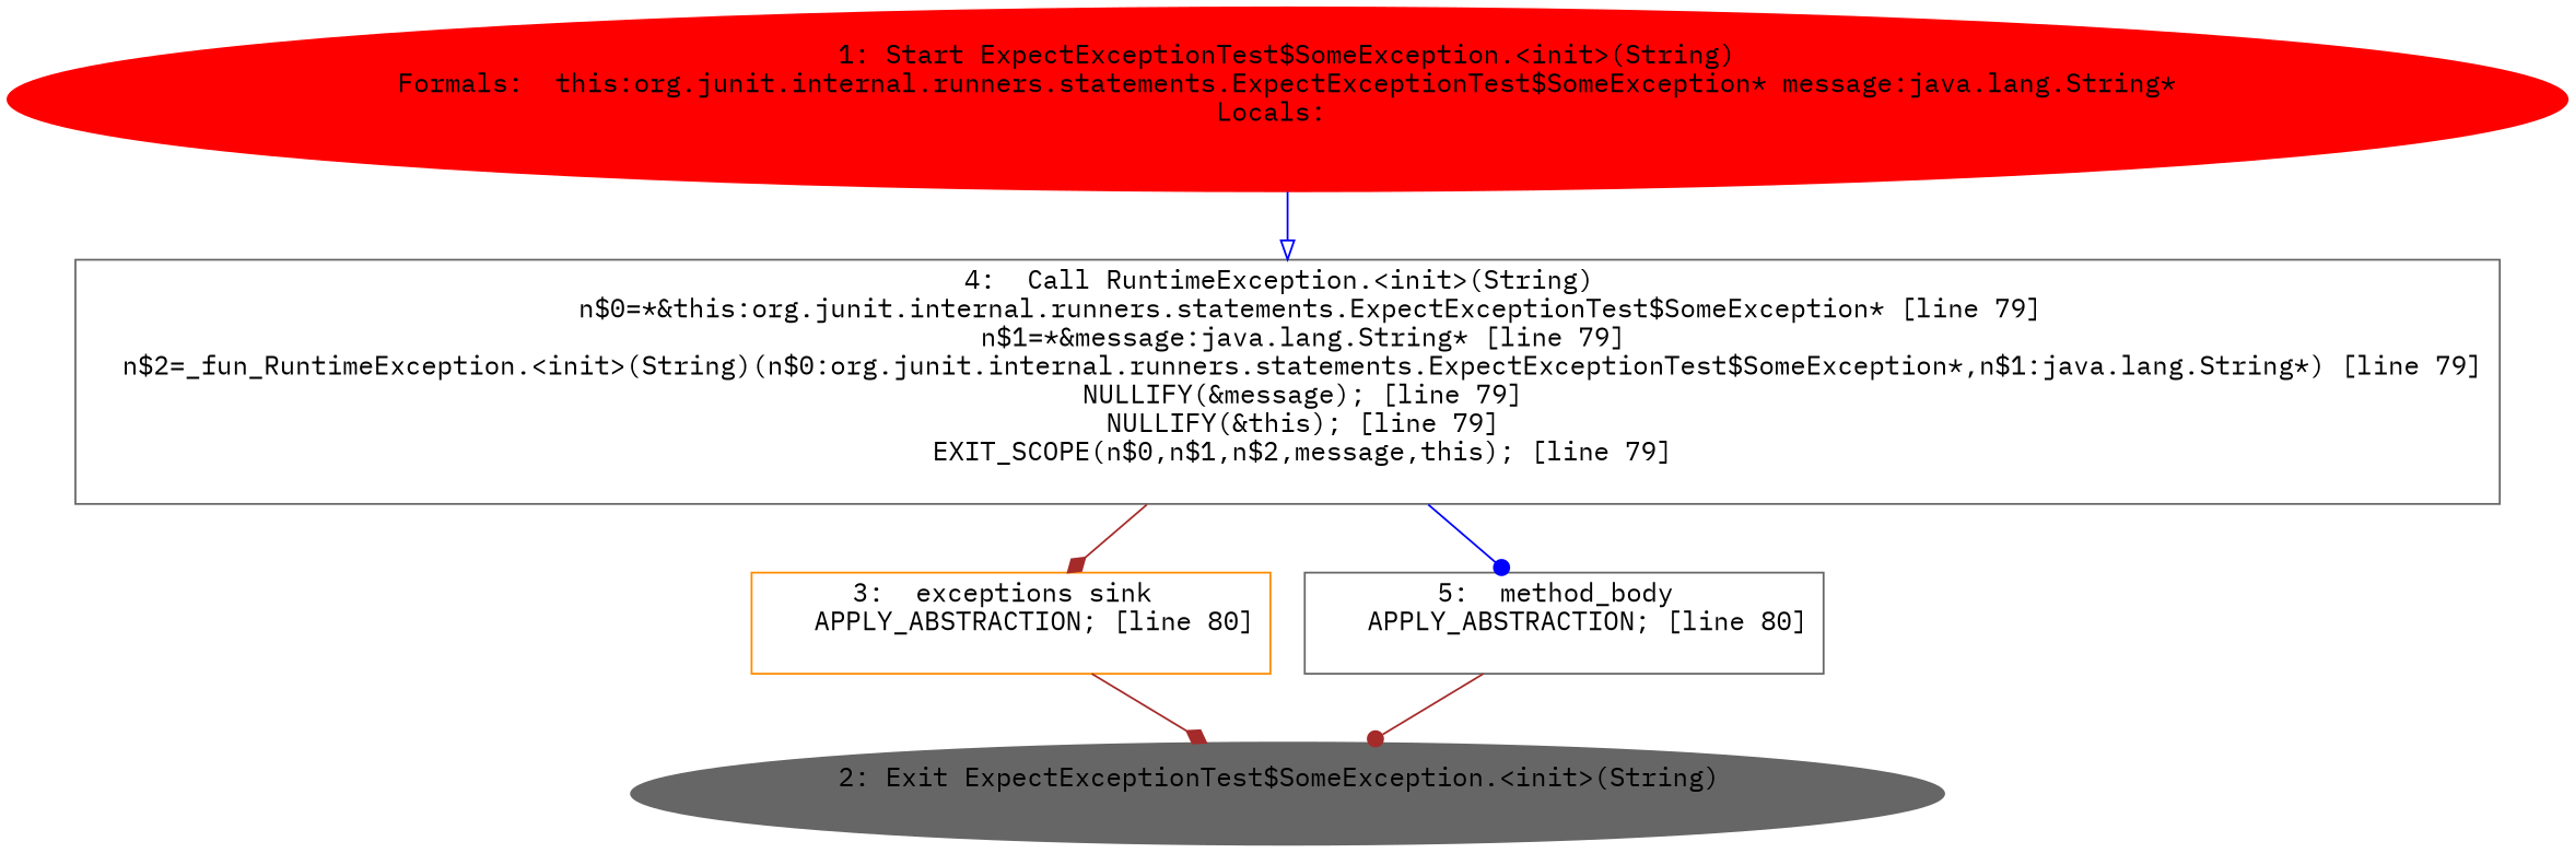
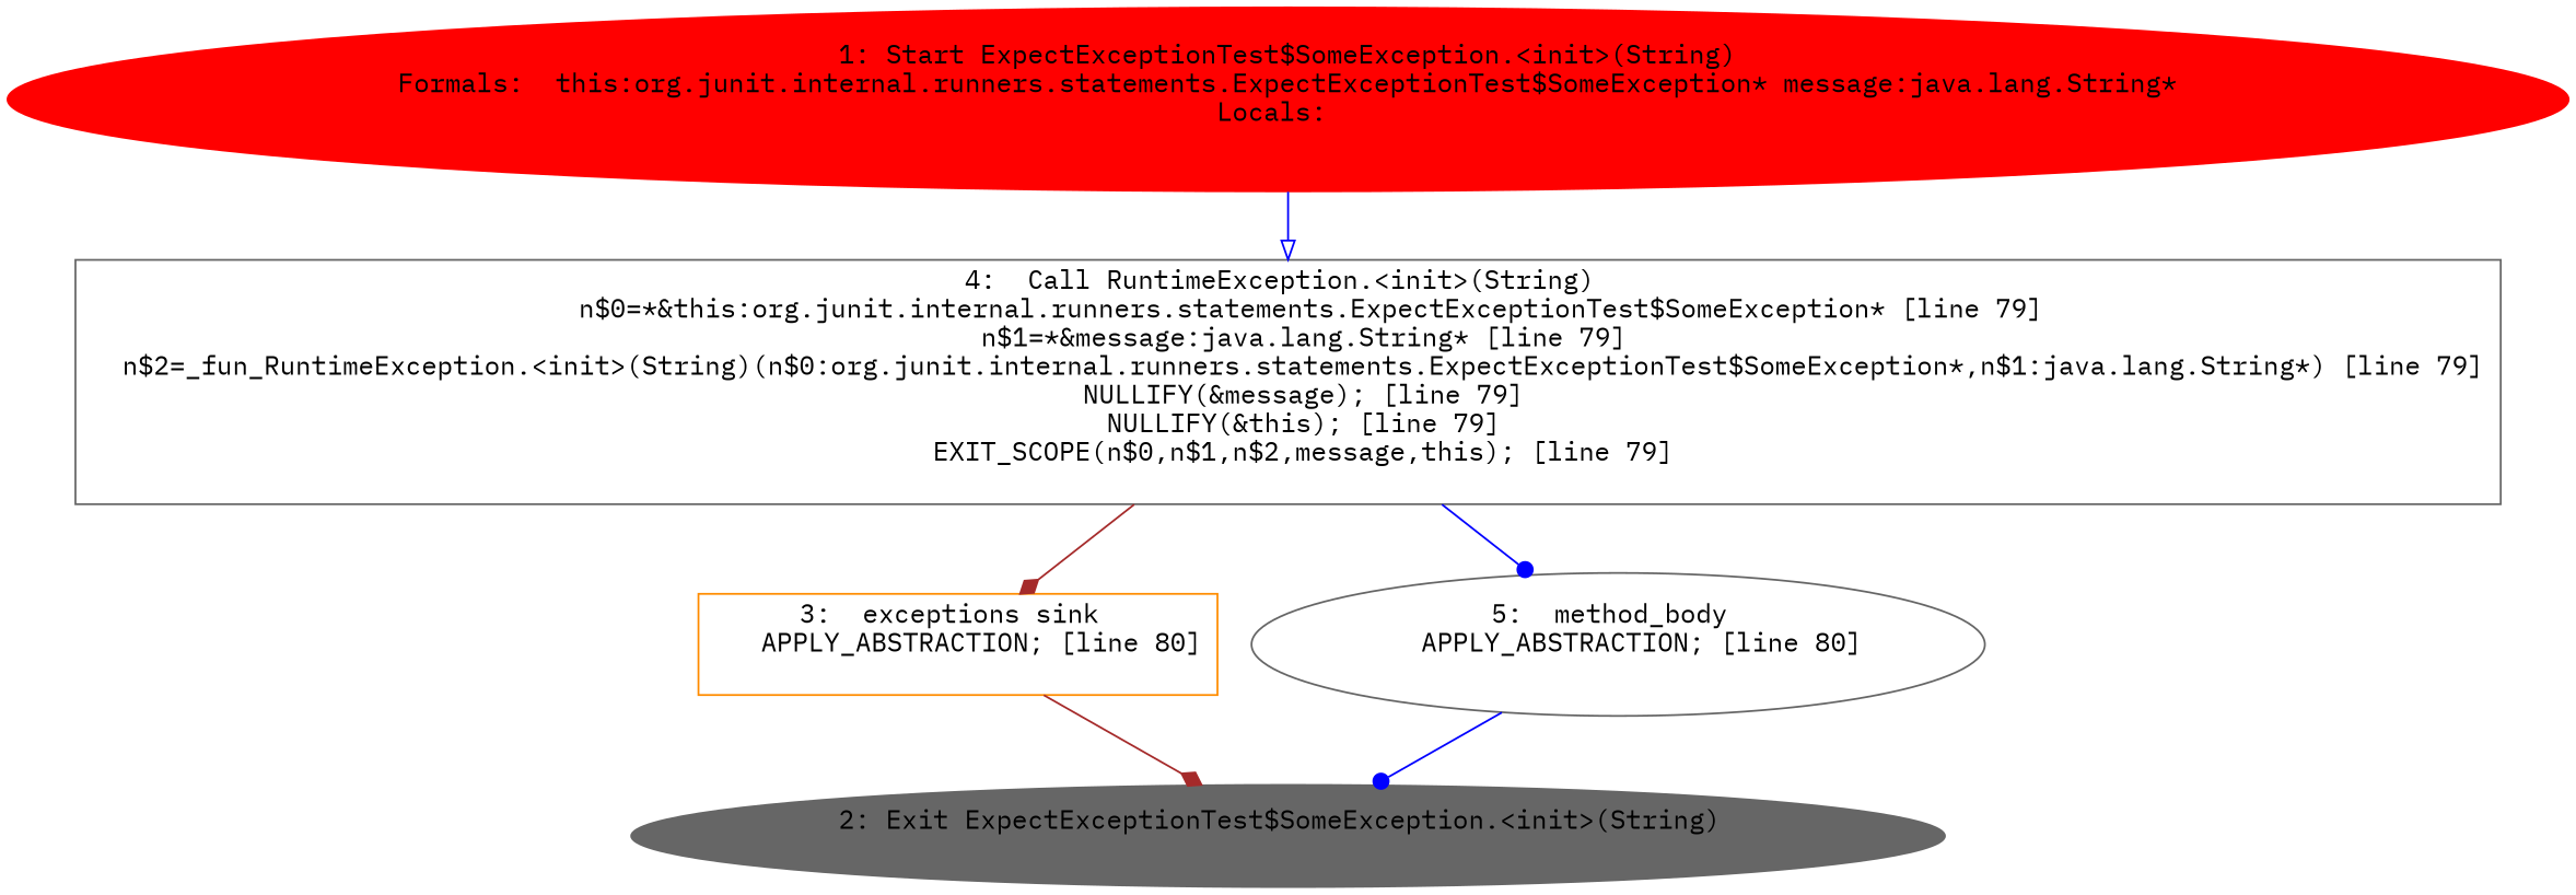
  digraph {
    fontname="IBM Plex Mono"
    node [color=gray40 fontname="IBM Plex Mono" shape=box]
    edge [arrowhead=diamond color=brown fontname="IBM Plex Mono"]
    n1 [color=red label="1: Start ExpectExceptionTest$SomeException.<init>(String)\nFormals:  this:org.junit.internal.runners.statements.ExpectExceptionTest$SomeException* message:java.lang.String*\nLocals:  \n  " style=filled shape=""]
    n2 [label="4:  Call RuntimeException.<init>(String) \n   n$0=*&this:org.junit.internal.runners.statements.ExpectExceptionTest$SomeException* [line 79]\n  n$1=*&message:java.lang.String* [line 79]\n  n$2=_fun_RuntimeException.<init>(String)(n$0:org.junit.internal.runners.statements.ExpectExceptionTest$SomeException*,n$1:java.lang.String*) [line 79]\n  NULLIFY(&message); [line 79]\n  NULLIFY(&this); [line 79]\n  EXIT_SCOPE(n$0,n$1,n$2,message,this); [line 79]\n "]
    n3 [color=darkorange label="3:  exceptions sink \n   APPLY_ABSTRACTION; [line 80]\n "]
-   n4 [label="5:  method_body \n   APPLY_ABSTRACTION; [line 80]\n "]
+   n4 [label="5:  method_body \n   APPLY_ABSTRACTION; [line 80]\n " shape=ellipse]
    n5 [label="2: Exit ExpectExceptionTest$SomeException.<init>(String) \n  " style=filled shape=""]
    n1 -> n2 [arrowhead=onormal color=blue]
    n2 -> n3
    n2 -> n4 [arrowhead=dot color=blue]
    n3 -> n5
-   n4 -> n5 [arrowhead=dot]
+   n4 -> n5 [arrowhead=dot color=blue]
  }
